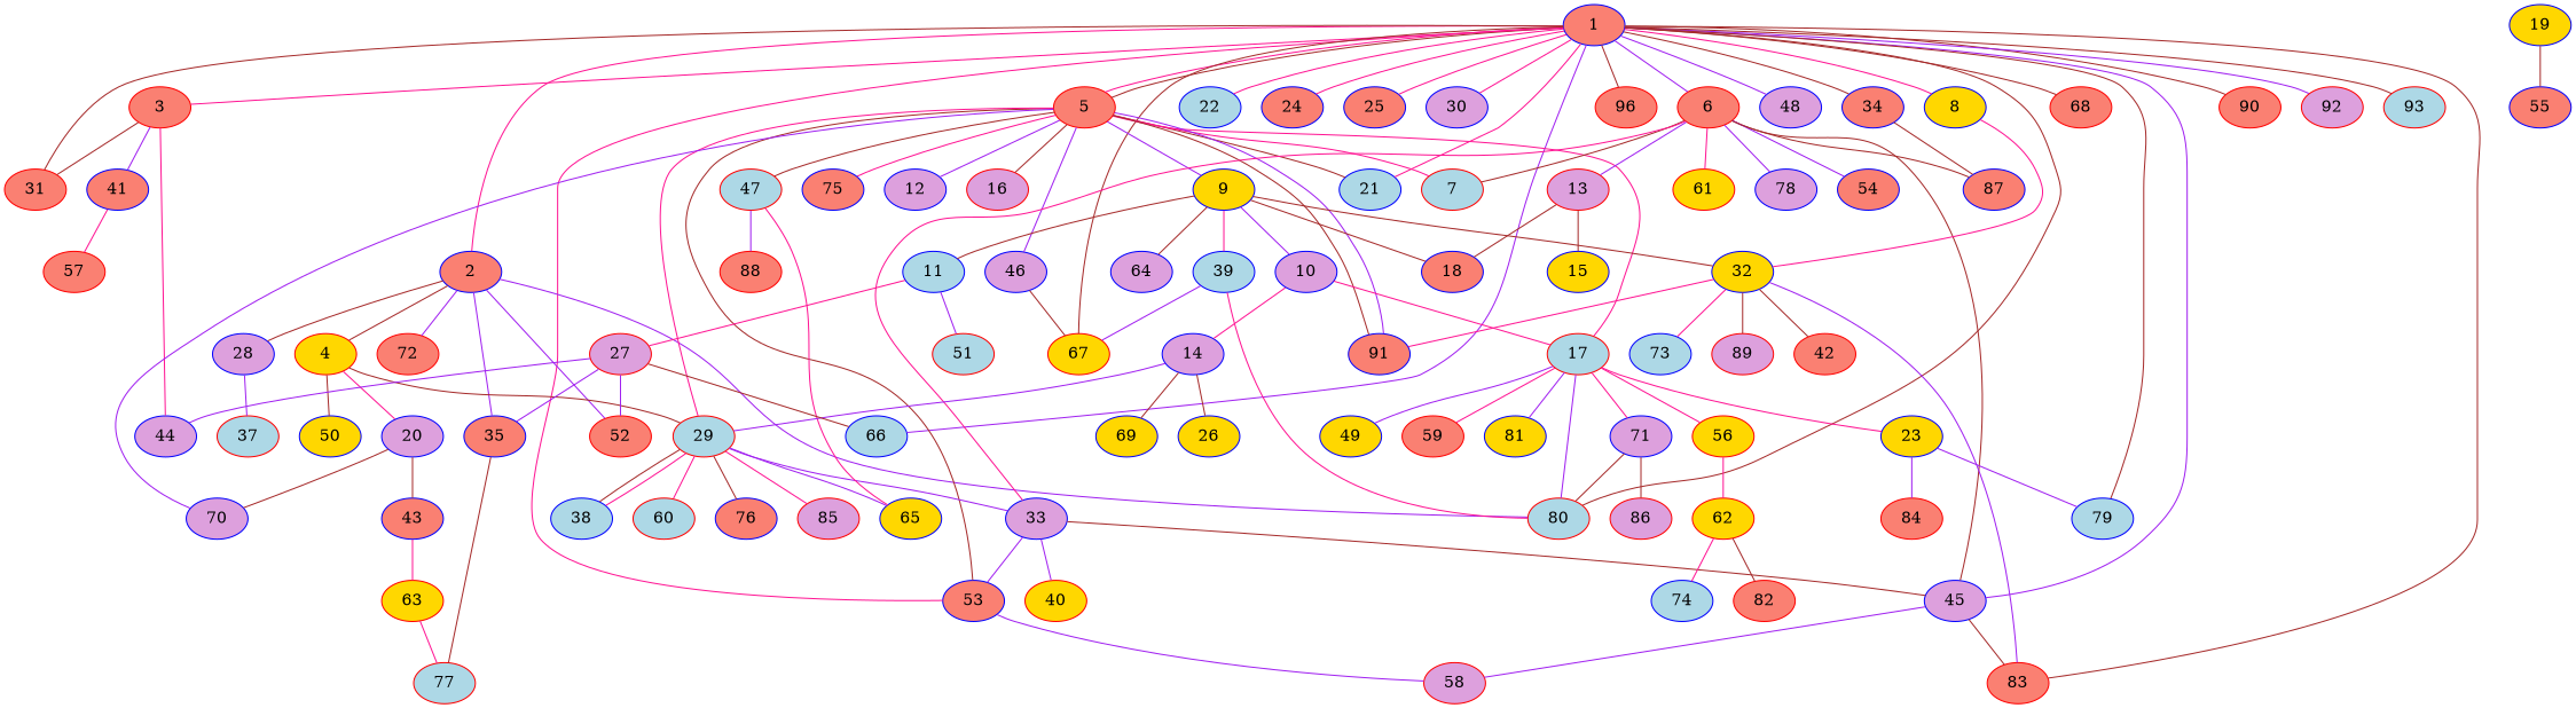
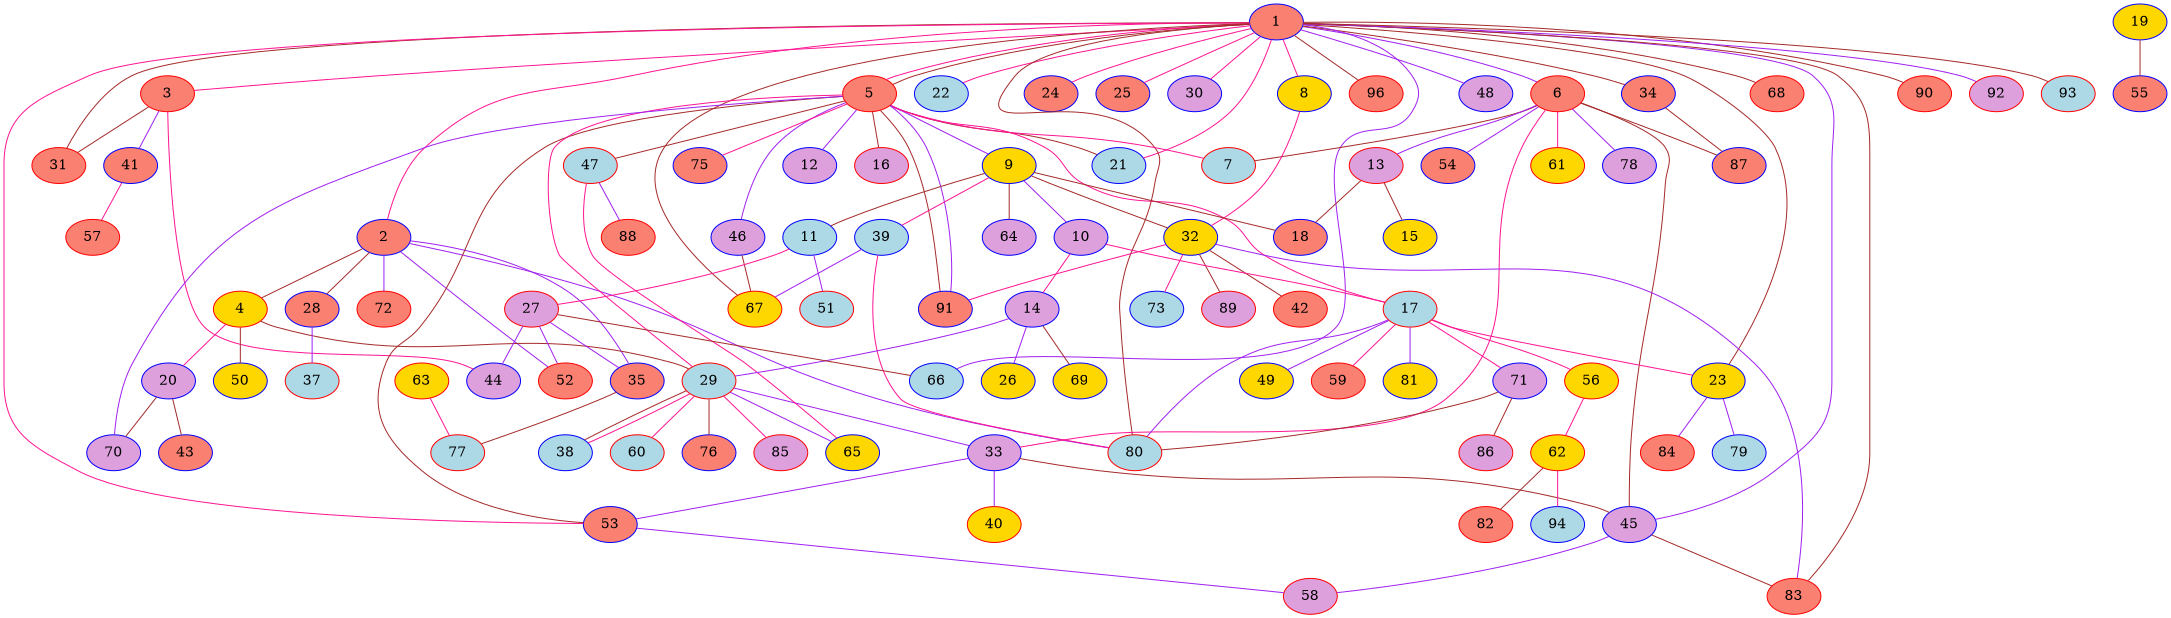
  graph {
    node [color=blue fillcolor=salmon style=filled]
    edge [color=brown]
    1
    2
    3 [color=red]
    5 [color=red]
    6 [color=red]
    8 [fillcolor=gold]
    21 [fillcolor=lightblue]
    22 [fillcolor=lightblue]
    23 [fillcolor=gold]
    24
    25
    30 [fillcolor=plum]
    31 [color=red]
    34
    n15 [color=red label=96]
    45 [fillcolor=plum]
    48 [fillcolor=plum]
    53
    66 [fillcolor=lightblue]
    67 [color=red fillcolor=gold]
    68 [color=red]
    80 [color=red fillcolor=lightblue]
    83 [color=red]
    90 [color=red]
    92 [color=red fillcolor=plum]
    93 [color=red fillcolor=lightblue]
    4 [color=red fillcolor=gold]
-   28 [fillcolor=plum]
+   28
    35
    52 [color=red]
    72 [color=red]
    41
    44 [fillcolor=plum]
    29 [color=red fillcolor=lightblue]
    7 [color=red fillcolor=lightblue]
    9 [fillcolor=gold]
    12 [fillcolor=plum]
    16 [color=red fillcolor=plum]
    17 [color=red fillcolor=lightblue]
    46 [fillcolor=plum]
    47 [color=red fillcolor=lightblue]
    70 [fillcolor=plum]
    75
    91
    13 [color=red fillcolor=plum]
    33 [fillcolor=plum]
    54
    61 [color=red fillcolor=gold]
    78 [fillcolor=plum]
    87
    32 [fillcolor=gold]
    79 [fillcolor=lightblue]
    84 [color=red]
    58 [color=red fillcolor=plum]
    50 [fillcolor=gold]
    20 [fillcolor=plum]
    37 [color=red fillcolor=lightblue]
    77 [color=red fillcolor=lightblue]
    57 [color=red]
    43
    38 [fillcolor=lightblue]
    60 [color=red fillcolor=lightblue]
    65 [fillcolor=gold]
    76
    85 [color=red fillcolor=plum]
    10 [fillcolor=plum]
    11 [fillcolor=lightblue]
    18
    39 [fillcolor=lightblue]
    64 [fillcolor=plum]
    49 [fillcolor=gold]
    56 [color=red fillcolor=gold]
    59 [color=red]
    71 [fillcolor=plum]
    81 [fillcolor=gold]
    88 [color=red]
    15 [fillcolor=gold]
    40 [color=red fillcolor=gold]
    19 [fillcolor=gold]
    55
    42 [color=red]
    73 [fillcolor=lightblue]
    89 [color=red fillcolor=plum]
    14 [fillcolor=plum]
    27 [color=red fillcolor=plum]
    51 [color=red fillcolor=lightblue]
    26 [fillcolor=gold]
    69 [fillcolor=gold]
    62 [color=red fillcolor=gold]
    86 [color=red fillcolor=plum]
    63 [color=red fillcolor=gold]
-   74 [fillcolor=lightblue]
+   74 [fillcolor=lightblue label=94]
    82 [color=red]
    1 -- 2 [color=deeppink]
    1 -- 3 [color=deeppink]
    1 -- 5 [color=deeppink]
    1 -- 5
    1 -- 6 [color=purple]
    1 -- 8 [color=deeppink]
    1 -- 21 [color=deeppink]
    1 -- 22 [color=deeppink]
-   1 -- 79
+   1 -- 23
    1 -- 24 [color=deeppink]
    1 -- 25 [color=deeppink]
    1 -- 30 [color=deeppink]
    1 -- 31
    1 -- 34
    1 -- n15
    1 -- 45 [color=purple]
    1 -- 48 [color=purple]
    1 -- 53 [color=deeppink]
    1 -- 66 [color=purple]
    1 -- 67
    1 -- 68
    1 -- 80
    1 -- 83
    1 -- 90
    1 -- 92 [color=purple]
    1 -- 93
    2 -- 80 [color=purple]
    2 -- 4
    2 -- 28
    2 -- 35 [color=purple]
    2 -- 52 [color=purple]
    2 -- 72 [color=purple]
    3 -- 31
    3 -- 41 [color=purple]
    3 -- 44 [color=deeppink]
    5 -- 21
    5 -- 53
    5 -- 29 [color=deeppink]
    5 -- 7 [color=deeppink]
    5 -- 9 [color=purple]
    5 -- 12 [color=purple]
    5 -- 16
    5 -- 17 [color=deeppink]
    5 -- 46 [color=purple]
    5 -- 47
    5 -- 70 [color=purple]
    5 -- 75 [color=deeppink]
    5 -- 91
    5 -- 91 [color=purple]
    6 -- 45
    6 -- 7
    6 -- 13 [color=purple]
    6 -- 33 [color=deeppink]
    6 -- 54 [color=purple]
    6 -- 61 [color=deeppink]
    6 -- 78 [color=purple]
    6 -- 87
    8 -- 32 [color=deeppink]
    23 -- 79 [color=purple]
    23 -- 84 [color=purple]
    34 -- 87
    45 -- 83
    45 -- 58 [color=purple]
    53 -- 58 [color=purple]
    4 -- 29
    4 -- 50
    4 -- 20 [color=deeppink]
    28 -- 37 [color=purple]
    35 -- 77
    41 -- 57 [color=deeppink]
    29 -- 33 [color=purple]
    29 -- 38
    29 -- 38 [color=deeppink]
    29 -- 60 [color=deeppink]
    29 -- 65 [color=purple]
    29 -- 76
    29 -- 85 [color=deeppink]
    9 -- 32
    9 -- 10 [color=purple]
    9 -- 11
    9 -- 18
    9 -- 39 [color=deeppink]
    9 -- 64
    17 -- 23 [color=deeppink]
    17 -- 80 [color=purple]
    17 -- 49 [color=purple]
    17 -- 56 [color=deeppink]
    17 -- 59 [color=deeppink]
    17 -- 71 [color=deeppink]
    17 -- 81 [color=purple]
    46 -- 67
    47 -- 65 [color=deeppink]
    47 -- 88 [color=purple]
    13 -- 18
    13 -- 15
    33 -- 45
    33 -- 53 [color=purple]
    33 -- 40 [color=purple]
    32 -- 83 [color=purple]
    32 -- 91 [color=deeppink]
    32 -- 42
    32 -- 73 [color=deeppink]
    32 -- 89
    20 -- 70
    20 -- 43
-   43 -- 63 [color=deeppink]
    10 -- 17 [color=deeppink]
    10 -- 14 [color=deeppink]
    11 -- 27 [color=deeppink]
    11 -- 51 [color=purple]
    39 -- 67 [color=purple]
    39 -- 80 [color=deeppink]
    56 -- 62 [color=deeppink]
    71 -- 80
    71 -- 86
    19 -- 55
    14 -- 29 [color=purple]
-   14 -- 26
+   14 -- 26 [color=purple]
    14 -- 69
    27 -- 66
    27 -- 35 [color=purple]
    27 -- 52 [color=purple]
    27 -- 44 [color=purple]
    62 -- 74 [color=deeppink]
    62 -- 82
    63 -- 77 [color=deeppink]
  }
